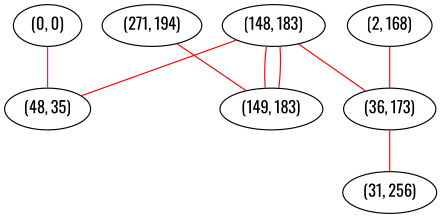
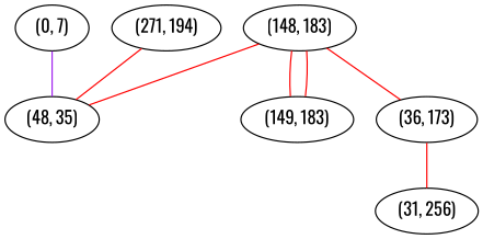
  graph {
    fontname=Oswald
    node [fontname=Oswald]
    edge [color=red fontname=Oswald weight=1]
    "(148, 183)"
    "(48, 35)"
    "(149, 183)"
    "(36, 173)"
    "(31, 256)"
-   "(0, 0)"
+   "(0, 0)" [label="(0, 7)"]
    "(271, 194)"
-   "(2, 168)"
    "(148, 183)" -- "(48, 35)"
    "(148, 183)" -- "(149, 183)"
    "(148, 183)" -- "(149, 183)"
    "(148, 183)" -- "(36, 173)"
    "(36, 173)" -- "(31, 256)"
    "(0, 0)" -- "(48, 35)" [color=purple weight=4]
-   "(271, 194)" -- "(149, 183)"
-   "(2, 168)" -- "(36, 173)"
+   "(271, 194)" -- "(48, 35)"
  }
